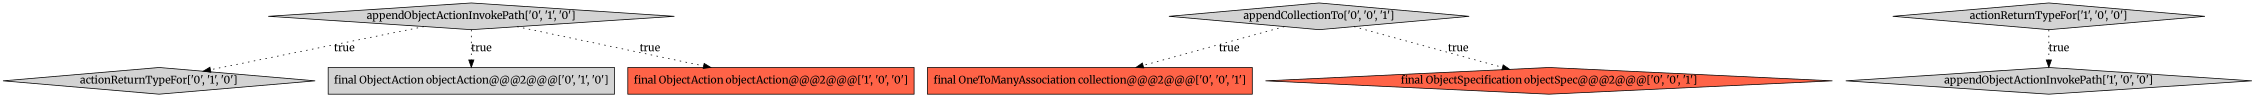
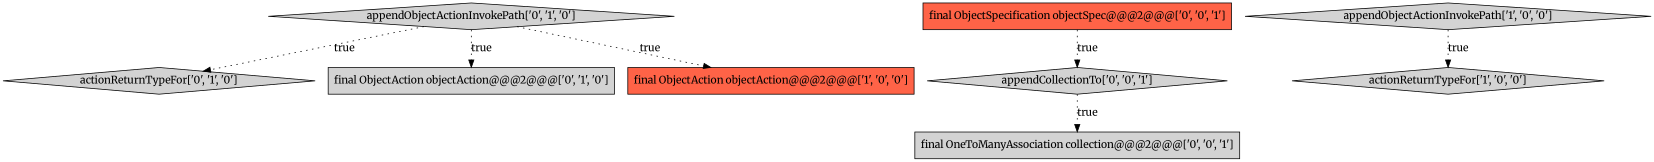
  digraph {
    fontname=Merriweather
    node [fillcolor=lightgray fontname=Merriweather shape=diamond style=filled]
    edge [fontname=Merriweather style=dotted]
    n1 [label="appendObjectActionInvokePath['0', '1', '0']"]
    n2 [label="actionReturnTypeFor['0', '1', '0']"]
    n3 [label="final ObjectAction objectAction@@@2@@@['0', '1', '0']" shape=box]
    n4 [fillcolor=tomato label="final ObjectAction objectAction@@@2@@@['1', '0', '0']" shape=box]
-   n5 [fillcolor=tomato label="final OneToManyAssociation collection@@@2@@@['0', '0', '1']" shape=box]
+   n5 [label="final OneToManyAssociation collection@@@2@@@['0', '0', '1']" shape=box]
    n6 [label="actionReturnTypeFor['1', '0', '0']"]
    n7 [label="appendObjectActionInvokePath['1', '0', '0']"]
-   n8 [fillcolor=tomato label="final ObjectSpecification objectSpec@@@2@@@['0', '0', '1']"]
+   n8 [fillcolor=tomato label="final ObjectSpecification objectSpec@@@2@@@['0', '0', '1']" shape=box]
    n9 [label="appendCollectionTo['0', '0', '1']"]
    n1 -> n2 [label=true]
    n1 -> n3 [label=true]
    n1 -> n4 [label=true]
-   n6 -> n7 [label=true]
+   n7 -> n6 [label=true]
    n9 -> n5 [label=true]
-   n9 -> n8 [label=true]
+   n8 -> n9 [label=true]
  }
